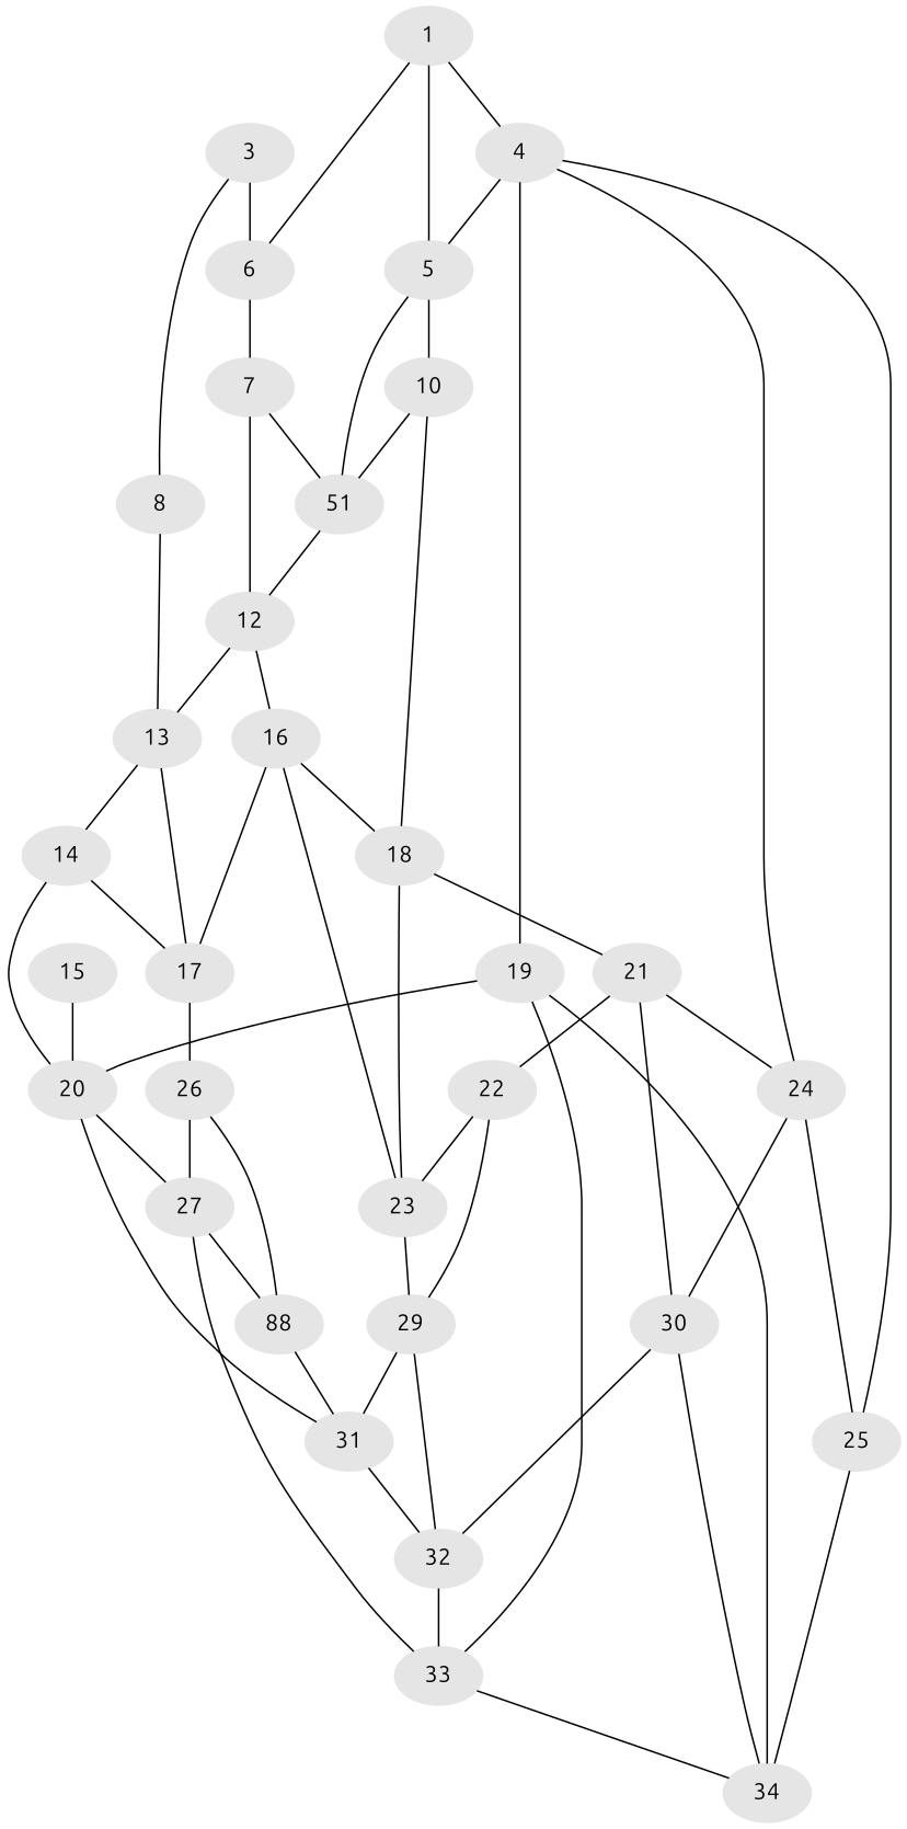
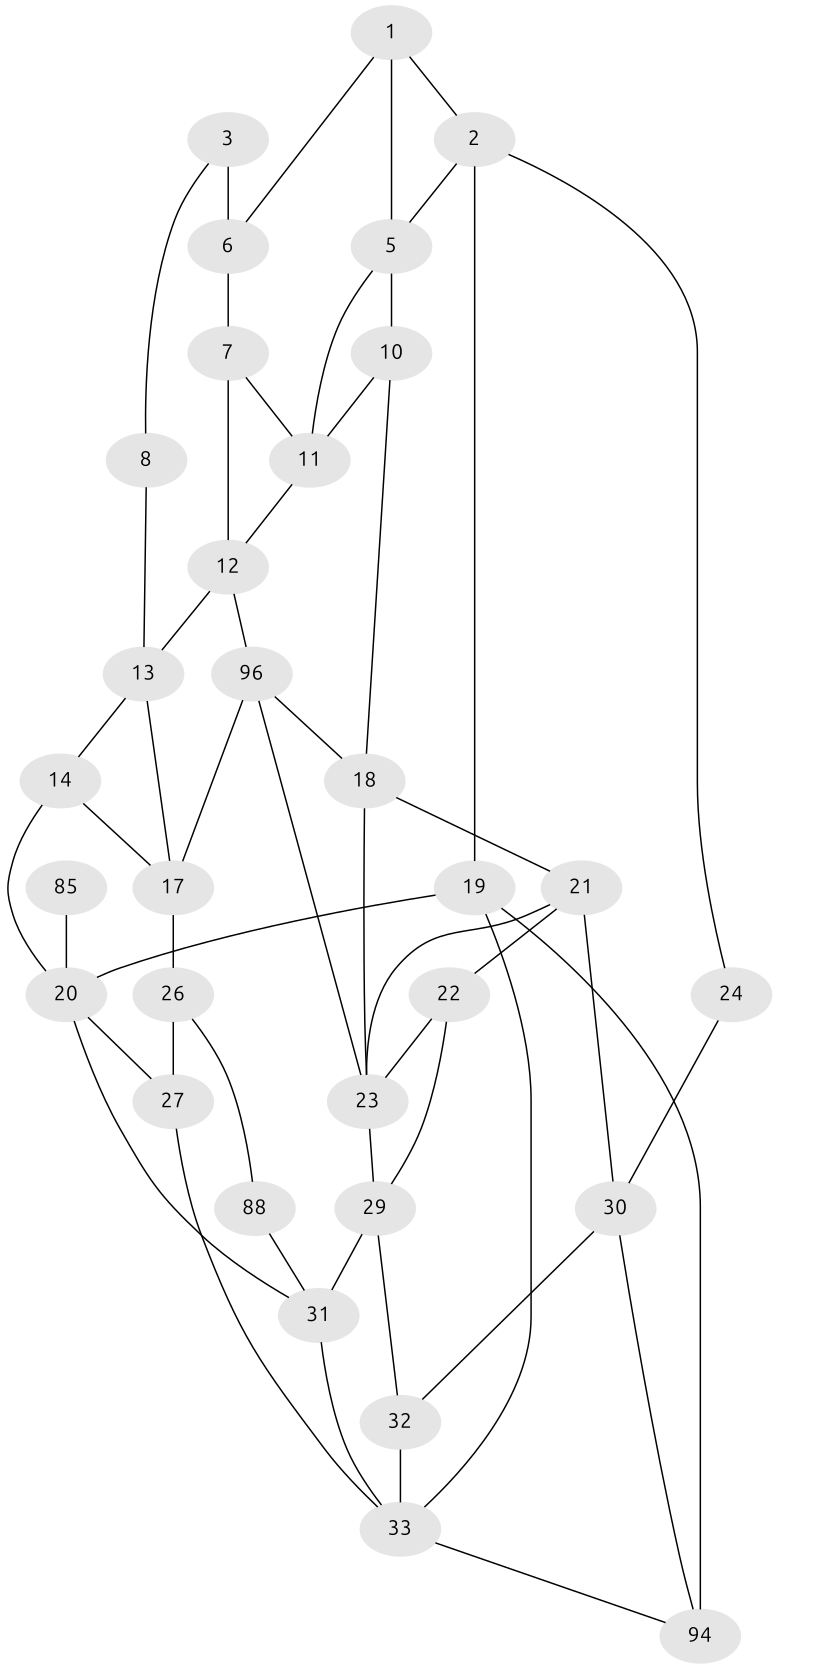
  graph {
    fontname=Ubuntu
    node [color=gray90 fontname=Ubuntu style=filled]
    edge [fontname=Ubuntu weight=1.0]
    1
-   4
+   4 [label=2]
    5
    6
    19
    24
-   25
    10
-   11 [label=51]
+   11
    7
    8
    13
    20
    33
-   34
+   34 [label=94]
    3
    30
    18
    12
-   16
+   16 [label=96]
    14
    17
-   15
+   15 [label=85]
    23
    21
    26
    27
    31
    29
    n30 [label=88]
    22
    32
    1 -- 4
    1 -- 5
    1 -- 6
    4 -- 5
    4 -- 19
    4 -- 24
-   4 -- 25
    5 -- 10
    5 -- 11
    6 -- 7
    19 -- 20
    19 -- 33
    19 -- 34
-   24 -- 25
    24 -- 30
-   25 -- 34 [weight=2.0]
    10 -- 11
    10 -- 18
    11 -- 12
    7 -- 11
    7 -- 12
    8 -- 13
    13 -- 14
    13 -- 17
    20 -- 27
    20 -- 31
    33 -- 34
    3 -- 6 [weight=2.0]
    3 -- 8
    30 -- 34
    30 -- 32
    18 -- 23
    18 -- 21
    12 -- 13
    12 -- 16
    16 -- 18
    16 -- 17
    16 -- 23
    14 -- 20
    14 -- 17
    17 -- 26
    15 -- 20
    23 -- 29
-   21 -- 24
+   21 -- 23
    21 -- 30
    21 -- 22
    26 -- 27
    26 -- n30
    27 -- 33
-   27 -- n30
-   31 -- 32
+   31 -- 33
    29 -- 31
    29 -- 32
    n30 -- 31
    22 -- 23
    22 -- 29
    32 -- 33
  }
